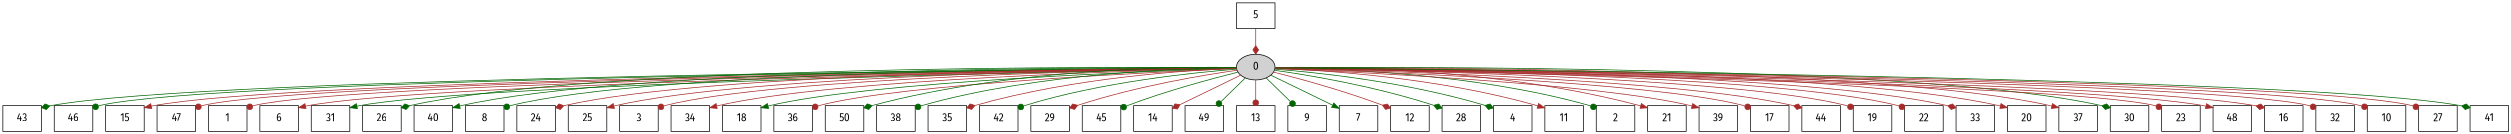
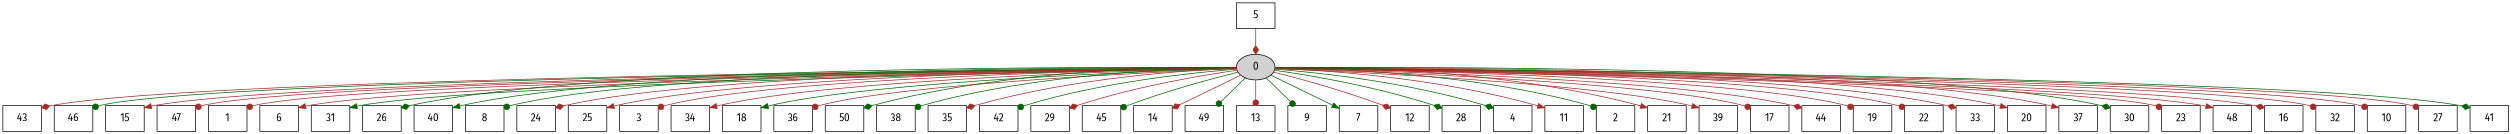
  digraph {
    fontname="Fira Sans"
    node [fillcolor=white fontname="Fira Sans" style=filled shape=box]
    edge [arrowhead=dot color=brown fontname="Fira Sans"]
    0 [fillcolor=grey82 shape=""]
    n2 [label="43\n"]
    n3 [label="46\n"]
    n4 [label="15\n"]
    n5 [label="47\n"]
    n6 [label="1\n"]
    n7 [label="6\n"]
    n8 [label="31\n"]
    n9 [label="26\n"]
    n10 [label="40\n"]
    n11 [label="8\n"]
    n12 [label="24\n"]
    n13 [label="25\n"]
    n14 [label="3\n"]
    n15 [label="34\n"]
    n16 [label="18\n"]
    n17 [label="36\n"]
    n18 [label="50\n"]
    n19 [label="38\n"]
    n20 [label="35\n"]
    n21 [label="42\n"]
    n22 [label="29\n"]
    n23 [label="45\n"]
    n24 [label="14\n"]
    n25 [label="49\n"]
    n26 [label="13\n"]
    n27 [label="9\n"]
    n28 [label="7\n"]
    n29 [label="12\n"]
    n30 [label="28\n"]
    n31 [label="4\n"]
    n32 [label="11\n"]
    n33 [label="2\n"]
    n34 [label="21\n"]
    n35 [label="39\n"]
    n36 [label="17\n"]
    n37 [label="44\n"]
    n38 [label="19\n"]
    n39 [label="22\n"]
    n40 [label="33\n"]
    n41 [label="20\n"]
    n42 [label="37\n"]
    n43 [label="30\n"]
    n44 [label="23\n"]
    n45 [label="48\n"]
    n46 [label="16\n"]
    n47 [label="32\n"]
    n48 [label="10\n"]
    n49 [label="27\n"]
    n50 [label="41\n"]
    n51 [label="5\n"]
-   0 -> n2 [arrowhead=diamond color=darkgreen]
+   0 -> n2 [arrowhead=diamond]
    0 -> n3 [color=darkgreen]
    0 -> n4 [arrowhead=normal]
    0 -> n5
    0 -> n6
    0 -> n7 [arrowhead=normal]
    0 -> n8 [arrowhead=normal color=darkgreen]
    0 -> n9 [arrowhead=diamond color=darkgreen]
    0 -> n10 [arrowhead=normal color=darkgreen]
    0 -> n11 [color=darkgreen]
    0 -> n12 [arrowhead=diamond]
    0 -> n13 [arrowhead=normal]
    0 -> n14
    0 -> n15 [arrowhead=normal]
    0 -> n16 [arrowhead=normal color=darkgreen]
    0 -> n17
    0 -> n18 [arrowhead=diamond color=darkgreen]
    0 -> n19 [color=darkgreen]
    0 -> n20 [arrowhead=diamond]
    0 -> n21 [color=darkgreen]
    0 -> n22 [arrowhead=diamond]
    0 -> n23 [color=darkgreen]
    0 -> n24 [arrowhead=diamond]
    0 -> n25 [color=darkgreen]
    0 -> n26
    0 -> n27 [color=darkgreen]
    0 -> n28 [arrowhead=normal color=darkgreen]
    0 -> n29 [arrowhead=diamond]
    0 -> n30 [arrowhead=diamond color=darkgreen]
    0 -> n31 [arrowhead=diamond color=darkgreen]
    0 -> n32 [arrowhead=normal]
    0 -> n33 [color=darkgreen]
    0 -> n34 [arrowhead=normal]
    0 -> n35 [arrowhead=normal]
    0 -> n36
    0 -> n37 [arrowhead=diamond]
    0 -> n38
    0 -> n39
    0 -> n40 [arrowhead=diamond]
    0 -> n41 [arrowhead=normal]
    0 -> n42 [arrowhead=normal]
    0 -> n43 [arrowhead=diamond color=darkgreen]
    0 -> n44
    0 -> n45 [arrowhead=normal]
    0 -> n46 [arrowhead=diamond]
    0 -> n47
    0 -> n48
    0 -> n49
    0 -> n50 [arrowhead=diamond color=darkgreen]
    n51 -> 0 [arrowhead=diamond]
  }
